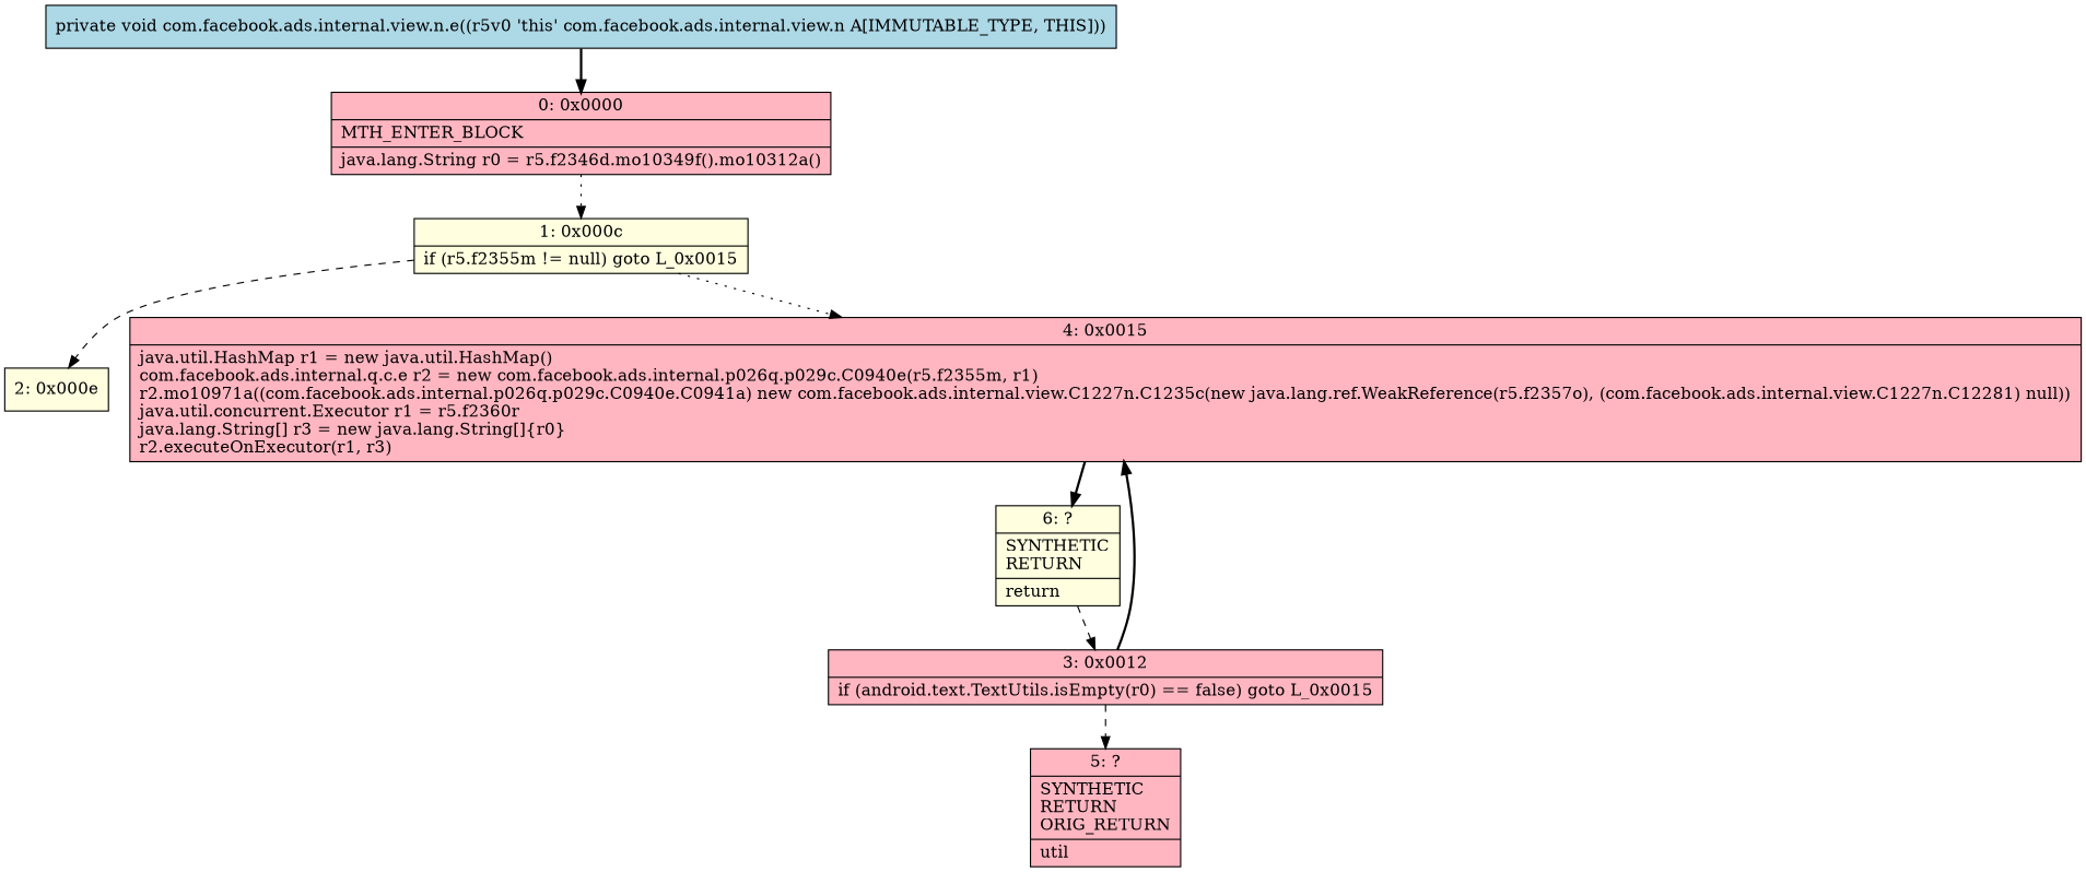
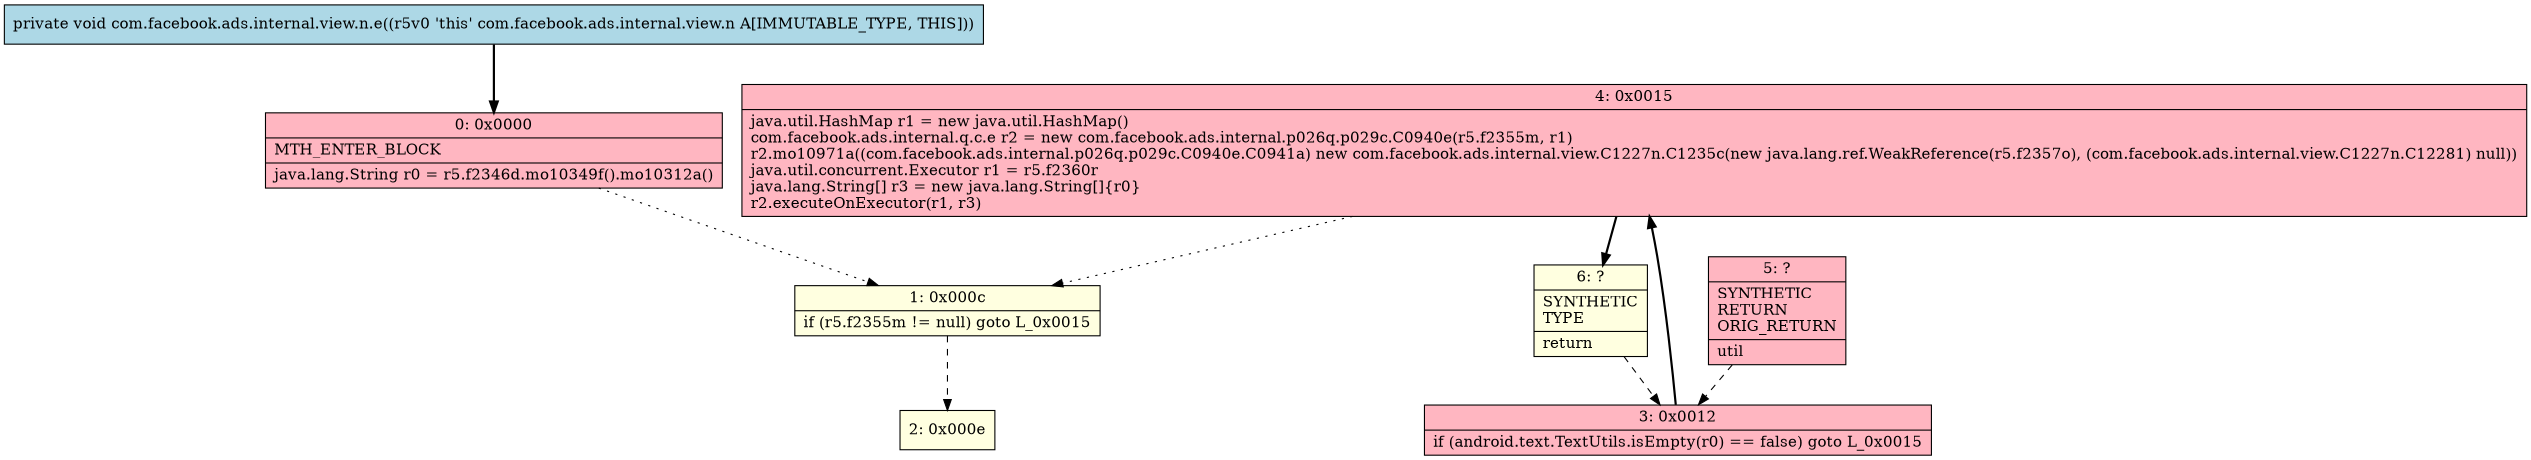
  digraph {
    node [fillcolor=lightpink shape=record style=filled]
    edge [style=dashed]
    n1 [label="{0\:\ 0x0000|MTH_ENTER_BLOCK\l|java.lang.String r0 = r5.f2346d.mo10349f().mo10312a()\l}"]
    n2 [fillcolor=lightyellow label="{1\:\ 0x000c|if (r5.f2355m != null) goto L_0x0015\l}"]
    n3 [fillcolor=lightyellow label="{2\:\ 0x000e}"]
    n4 [label="{4\:\ 0x0015|java.util.HashMap r1 = new java.util.HashMap()\lcom.facebook.ads.internal.q.c.e r2 = new com.facebook.ads.internal.p026q.p029c.C0940e(r5.f2355m, r1)\lr2.mo10971a((com.facebook.ads.internal.p026q.p029c.C0940e.C0941a) new com.facebook.ads.internal.view.C1227n.C1235c(new java.lang.ref.WeakReference(r5.f2357o), (com.facebook.ads.internal.view.C1227n.C12281) null))\ljava.util.concurrent.Executor r1 = r5.f2360r\ljava.lang.String[] r3 = new java.lang.String[]\{r0\}\lr2.executeOnExecutor(r1, r3)\l}"]
-   n5 [fillcolor=lightyellow label="{6\:\ ?|SYNTHETIC\lRETURN\l|return\l}"]
+   n5 [fillcolor=lightyellow label="{6\:\ ?|SYNTHETIC\lTYPE\l|return\l}"]
    n6 [label="{3\:\ 0x0012|if (android.text.TextUtils.isEmpty(r0) == false) goto L_0x0015\l}"]
    n7 [label="{5\:\ ?|SYNTHETIC\lRETURN\lORIG_RETURN\l|util\l}"]
    n8 [fillcolor=lightblue label="{private void com.facebook.ads.internal.view.n.e((r5v0 'this' com.facebook.ads.internal.view.n A[IMMUTABLE_TYPE, THIS])) }"]
    n1 -> n2 [style=dotted]
    n2 -> n3
-   n2 -> n4 [style=dotted]
+   n4 -> n2 [style=dotted]
    n4 -> n5 [style=bold]
    n5 -> n6
    n6 -> n4 [style=bold]
-   n6 -> n7
+   n7 -> n6
    n8 -> n1 [style=bold]
  }
